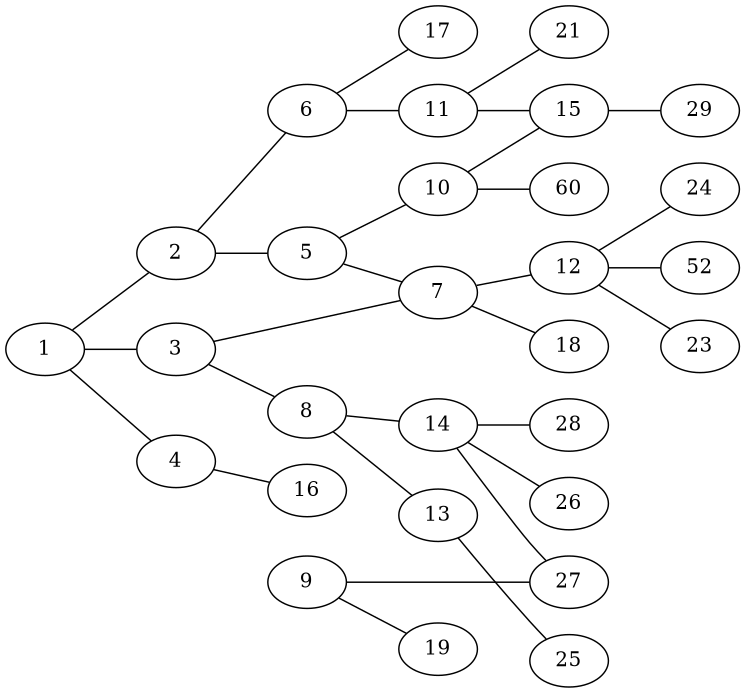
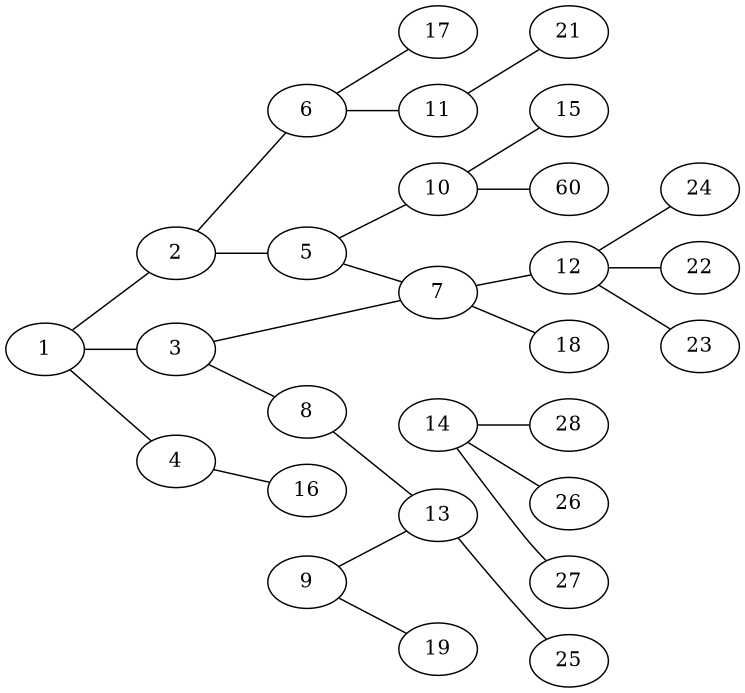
  graph {
    rankdir=LR
    node [chem=C]
    edge [valence=1]
    1
    2
    3
    4
    5
    6
    7
    8
    16 [chem=H]
    10
    11
    17 [chem=H]
    12
    18 [chem=H]
    13
    14
    9
    19 [chem=H]
    15
    n20 [chem=H label=60]
    21 [chem=H]
-   22 [chem=H label=52]
+   22 [chem=H]
    23 [chem=H]
    24 [chem=H]
    25 [chem=H]
    26 [chem=H]
    27 [chem=H]
    28 [chem=H]
-   29 [chem=H]
    1 -- 2
    1 -- 3 [valence=2]
    1 -- 4
    2 -- 5 [valence=2]
    2 -- 6
    3 -- 7
    3 -- 8
    4 -- 16
    5 -- 7
    5 -- 10
    6 -- 11 [valence=2]
    6 -- 17
    7 -- 12
    7 -- 18
    8 -- 13 [valence=2]
-   8 -- 14
    10 -- 15 [valence=2]
    10 -- n20
-   11 -- 15
    11 -- 21
    12 -- 22
    12 -- 23
    12 -- 24
    13 -- 25
    14 -- 26
    14 -- 27
    14 -- 28
-   9 -- 27
+   9 -- 13
    9 -- 19
-   15 -- 29
  }
